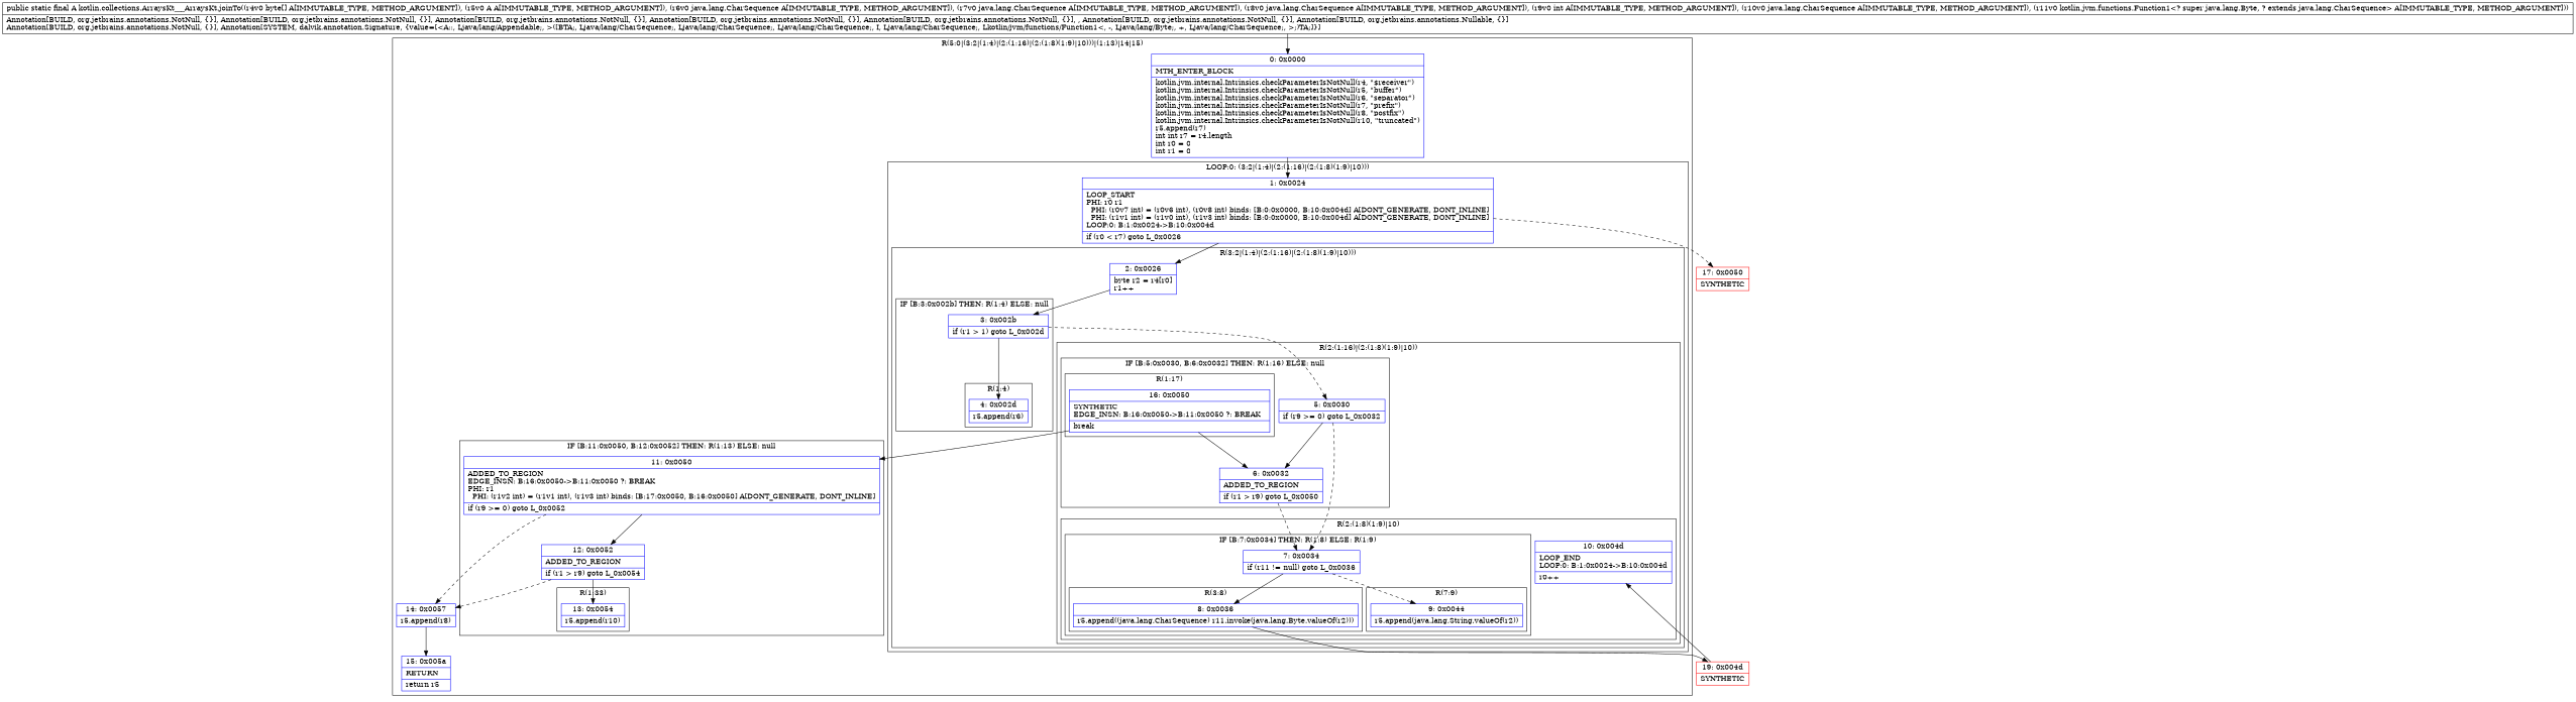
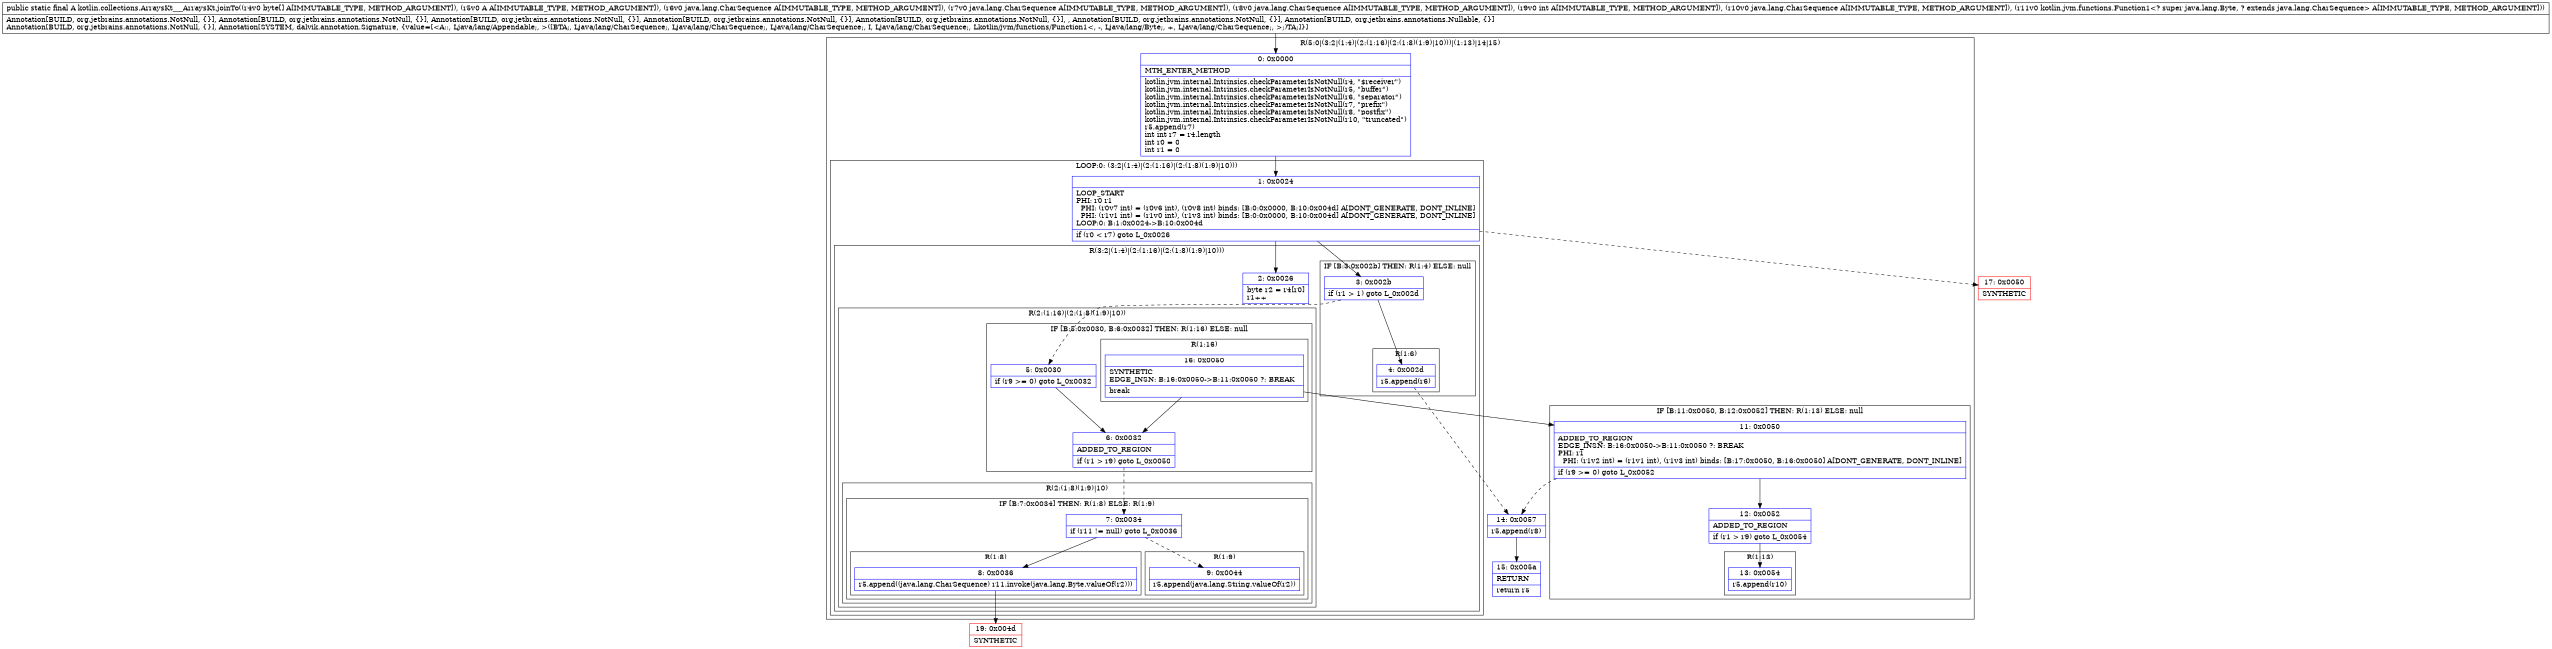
  digraph {
    node [color=blue shape=record]
    n1 [label="{4\:\ 0x002d|r5.append(r6)\l}"]
    n2 [label="{3\:\ 0x002b|if (r1 \> 1) goto L_0x002d\l}"]
    n3 [label="{16\:\ 0x0050|SYNTHETIC\lEDGE_INSN: B:16:0x0050\-\>B:11:0x0050 ?: BREAK  \l|break\l}"]
    n4 [label="{5\:\ 0x0030|if (r9 \>= 0) goto L_0x0032\l}"]
    n5 [label="{6\:\ 0x0032|ADDED_TO_REGION\l|if (r1 \> r9) goto L_0x0050\l}"]
    n6 [label="{8\:\ 0x0036|r5.append((java.lang.CharSequence) r11.invoke(java.lang.Byte.valueOf(r2)))\l}"]
    n7 [label="{9\:\ 0x0044|r5.append(java.lang.String.valueOf(r2))\l}"]
    n8 [label="{7\:\ 0x0034|if (r11 != null) goto L_0x0036\l}"]
-   n9 [label="{10\:\ 0x004d|LOOP_END\lLOOP:0: B:1:0x0024\-\>B:10:0x004d\l|r0++\l}"]
    n10 [label="{2\:\ 0x0026|byte r2 = r4[r0]\lr1++\l}"]
    n11 [label="{1\:\ 0x0024|LOOP_START\lPHI: r0 r1 \l  PHI: (r0v7 int) = (r0v6 int), (r0v8 int) binds: [B:0:0x0000, B:10:0x004d] A[DONT_GENERATE, DONT_INLINE]\l  PHI: (r1v1 int) = (r1v0 int), (r1v3 int) binds: [B:0:0x0000, B:10:0x004d] A[DONT_GENERATE, DONT_INLINE]\lLOOP:0: B:1:0x0024\-\>B:10:0x004d\l|if (r0 \< r7) goto L_0x0026\l}"]
    n12 [label="{13\:\ 0x0054|r5.append(r10)\l}"]
    n13 [label="{11\:\ 0x0050|ADDED_TO_REGION\lEDGE_INSN: B:16:0x0050\-\>B:11:0x0050 ?: BREAK  \lPHI: r1 \l  PHI: (r1v2 int) = (r1v1 int), (r1v3 int) binds: [B:17:0x0050, B:16:0x0050] A[DONT_GENERATE, DONT_INLINE]\l|if (r9 \>= 0) goto L_0x0052\l}"]
    n14 [label="{12\:\ 0x0052|ADDED_TO_REGION\l|if (r1 \> r9) goto L_0x0054\l}"]
-   n15 [label="{0\:\ 0x0000|MTH_ENTER_BLOCK\l|kotlin.jvm.internal.Intrinsics.checkParameterIsNotNull(r4, \"$receiver\")\lkotlin.jvm.internal.Intrinsics.checkParameterIsNotNull(r5, \"buffer\")\lkotlin.jvm.internal.Intrinsics.checkParameterIsNotNull(r6, \"separator\")\lkotlin.jvm.internal.Intrinsics.checkParameterIsNotNull(r7, \"prefix\")\lkotlin.jvm.internal.Intrinsics.checkParameterIsNotNull(r8, \"postfix\")\lkotlin.jvm.internal.Intrinsics.checkParameterIsNotNull(r10, \"truncated\")\lr5.append(r7)\lint int r7 = r4.length\lint r0 = 0\lint r1 = 0\l}"]
+   n15 [label="{0\:\ 0x0000|MTH_ENTER_METHOD\l|kotlin.jvm.internal.Intrinsics.checkParameterIsNotNull(r4, \"$receiver\")\lkotlin.jvm.internal.Intrinsics.checkParameterIsNotNull(r5, \"buffer\")\lkotlin.jvm.internal.Intrinsics.checkParameterIsNotNull(r6, \"separator\")\lkotlin.jvm.internal.Intrinsics.checkParameterIsNotNull(r7, \"prefix\")\lkotlin.jvm.internal.Intrinsics.checkParameterIsNotNull(r8, \"postfix\")\lkotlin.jvm.internal.Intrinsics.checkParameterIsNotNull(r10, \"truncated\")\lr5.append(r7)\lint int r7 = r4.length\lint r0 = 0\lint r1 = 0\l}"]
    n16 [label="{14\:\ 0x0057|r5.append(r8)\l}"]
    n17 [label="{15\:\ 0x005a|RETURN\l|return r5\l}"]
    n18 [color=red label="{19\:\ 0x004d|SYNTHETIC\l}"]
    n19 [color=red label="{17\:\ 0x0050|SYNTHETIC\l}"]
    n20 [label="{public static final A kotlin.collections.ArraysKt___ArraysKt.joinTo((r4v0 byte[] A[IMMUTABLE_TYPE, METHOD_ARGUMENT]), (r5v0 A A[IMMUTABLE_TYPE, METHOD_ARGUMENT]), (r6v0 java.lang.CharSequence A[IMMUTABLE_TYPE, METHOD_ARGUMENT]), (r7v0 java.lang.CharSequence A[IMMUTABLE_TYPE, METHOD_ARGUMENT]), (r8v0 java.lang.CharSequence A[IMMUTABLE_TYPE, METHOD_ARGUMENT]), (r9v0 int A[IMMUTABLE_TYPE, METHOD_ARGUMENT]), (r10v0 java.lang.CharSequence A[IMMUTABLE_TYPE, METHOD_ARGUMENT]), (r11v0 kotlin.jvm.functions.Function1\<? super java.lang.Byte, ? extends java.lang.CharSequence\> A[IMMUTABLE_TYPE, METHOD_ARGUMENT]))  | Annotation[BUILD, org.jetbrains.annotations.NotNull, \{\}], Annotation[BUILD, org.jetbrains.annotations.NotNull, \{\}], Annotation[BUILD, org.jetbrains.annotations.NotNull, \{\}], Annotation[BUILD, org.jetbrains.annotations.NotNull, \{\}], Annotation[BUILD, org.jetbrains.annotations.NotNull, \{\}], , Annotation[BUILD, org.jetbrains.annotations.NotNull, \{\}], Annotation[BUILD, org.jetbrains.annotations.Nullable, \{\}]\lAnnotation[BUILD, org.jetbrains.annotations.NotNull, \{\}], Annotation[SYSTEM, dalvik.annotation.Signature, \{value=[\<A::, Ljava\/lang\/Appendable;, \>([BTA;, Ljava\/lang\/CharSequence;, Ljava\/lang\/CharSequence;, Ljava\/lang\/CharSequence;, I, Ljava\/lang\/CharSequence;, Lkotlin\/jvm\/functions\/Function1\<, \-, Ljava\/lang\/Byte;, +, Ljava\/lang\/CharSequence;, \>;)TA;]\}]\l}" color=""]
    subgraph cluster_1 {
      label="R(5:0|(3:2|(1:4)|(2:(1:16)|(2:(1:8)(1:9)|10)))|(1:13)|14|15)"
      n15
      n16
      n17
      subgraph cluster_2 {
        label="LOOP:0: (3:2|(1:4)|(2:(1:16)|(2:(1:8)(1:9)|10)))"
        n11
        subgraph cluster_3 {
          label="R(3:2|(1:4)|(2:(1:16)|(2:(1:8)(1:9)|10)))"
          n10
          subgraph cluster_4 {
            label="IF [B:3:0x002b] THEN: R(1:4) ELSE: null"
            n2
            subgraph cluster_5 {
-             label="R(1:4)"
+             label="R(1:6)"
              n1
            }
          }
          subgraph cluster_6 {
            label="R(2:(1:16)|(2:(1:8)(1:9)|10))"
            subgraph cluster_7 {
              label="IF [B:5:0x0030, B:6:0x0032] THEN: R(1:16) ELSE: null"
              n4
              n5
              subgraph cluster_8 {
-               label="R(1:17)"
+               label="R(1:16)"
                n3
              }
            }
            subgraph cluster_9 {
              label="R(2:(1:8)(1:9)|10)"
-             n9
              subgraph cluster_10 {
                label="IF [B:7:0x0034] THEN: R(1:8) ELSE: R(1:9)"
                n8
                subgraph cluster_11 {
-                 label="R(3:8)"
+                 label="R(1:8)"
                  n6
                }
                subgraph cluster_12 {
-                 label="R(7:9)"
+                 label="R(1:9)"
                  n7
                }
              }
            }
          }
        }
      }
      subgraph cluster_13 {
        label="IF [B:11:0x0050, B:12:0x0052] THEN: R(1:13) ELSE: null"
        n13
        n14
        subgraph cluster_14 {
-         label="R(1:33)"
+         label="R(1:13)"
          n12
        }
      }
    }
    n2 -> n1
    n2 -> n4 [style=dashed]
    n3 -> n5
    n3 -> n13
    n4 -> n5
-   n4 -> n8 [style=dashed]
    n5 -> n8 [style=dashed]
    n6 -> n18
    n8 -> n6
    n8 -> n7 [style=dashed]
-   n10 -> n2
+   n11 -> n2
    n11 -> n10
    n11 -> n19 [style=dashed]
    n13 -> n14
    n13 -> n16 [style=dashed]
    n14 -> n12
-   n14 -> n16 [style=dashed]
+   n1 -> n16 [style=dashed]
    n15 -> n11
    n16 -> n17
-   n18 -> n9
    n20 -> n15
  }
